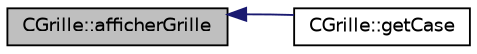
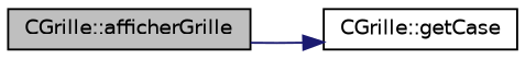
  digraph {
    rankdir=LR
    node [color=black fontname=Helvetica fontsize=10 shape=record style=filled]
    n1 [fillcolor=grey75 fontcolor=black height=0.2 label="CGrille::afficherGrille" width=0.4]
    n2 [fillcolor=white height=0.2 label="CGrille::getCase" width=0.4]
-   n2 -> n1 [color=midnightblue fontname=Helvetica fontsize=10 labelfontname=Helvetica labelfontsize=10 style=solid]
+   n1 -> n2 [color=midnightblue fontname=Helvetica fontsize=10 labelfontname=Helvetica labelfontsize=10 style=solid]
  }
